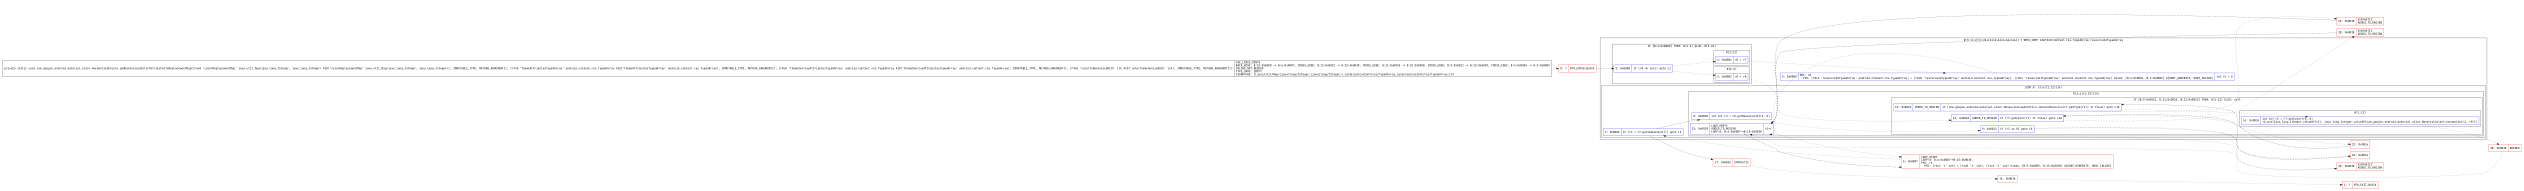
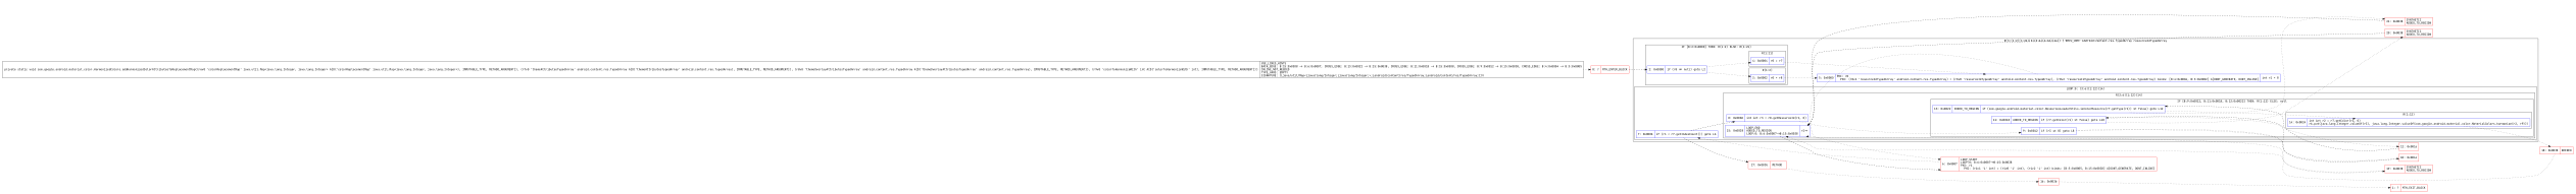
  digraph {
    fontname="JetBrains Mono"
    rankdir=LR
    node [color=blue fontname="JetBrains Mono" shape=record]
    edge [fontname="JetBrains Mono" style=dotted]
    n1 [label="{3\:\ 0x0002|r0 = r8\l}"]
    n2 [label="{4\:\ 0x0004|r0 = r7\l}"]
    n3 [label="{2\:\ 0x0000|if (r8 != null) goto L2\l}"]
    n4 [label="{14\:\ 0x0024|int int r2 = r7.getColor(r1, 0)\lr6.put(java.lang.Integer.valueOf(r3), java.lang.Integer.valueOf(com.google.android.material.color.MaterialColors.harmonize(r2, r9)))\l}"]
    n5 [label="{9\:\ 0x0012|if (r3 != 0) goto L8\l}"]
    n6 [label="{11\:\ 0x0018|ADDED_TO_REGION\l|if (r7.getColor(r1) != false) goto L10\l}"]
    n7 [label="{13\:\ 0x0022|ADDED_TO_REGION\l|if (com.google.android.material.color.ResourcesLoaderUtils.isColorResource(r7.getType(r1)) != false) goto L12\l}"]
    n8 [label="{8\:\ 0x000d|int int r3 = r0.getResourceId(r1, 0)\l}"]
-   n9 [label="{15\:\ 0x0038|LOOP_EMPTY\lADDED_TO_REGION\lLOOP:0: B:6:0x0007\-\>B:15:0x0038\l|r1++\l}"]
+   n9 [label="{15\:\ 0x0038|LOOP_END\lADDED_TO_REGION\lLOOP:0: B:6:0x0007\-\>B:15:0x0038\l|r1++\l}"]
    n10 [label="{7\:\ 0x000b|if (r1 \< r7.getIndexCount()) goto L6\l}"]
    n11 [label="{5\:\ 0x0005|PHI: r0 \l  PHI: (r0v1 'resourceIdTypedArray' android.content.res.TypedArray) = (r0v0 'resourceIdTypedArray' android.content.res.TypedArray), (r0v2 'resourceIdTypedArray' android.content.res.TypedArray) binds: [B:4:0x0004, B:3:0x0002] A[DONT_GENERATE, DONT_INLINE]\l|int r1 = 0\l}"]
    n12 [color=red label="{18\:\ 0x0038|NEEDED\l}"]
    n13 [color=red label="{10\:\ 0x0014}"]
    n14 [color=red label="{19\:\ 0x0038|SYNTHETIC\lADDED_TO_REGION\l}"]
    n15 [color=red label="{12\:\ 0x001a}"]
    n16 [color=red label="{20\:\ 0x0038|SYNTHETIC\lADDED_TO_REGION\l}"]
    n17 [color=red label="{21\:\ 0x0038|SYNTHETIC\lADDED_TO_REGION\l}"]
    n18 [color=red label="{6\:\ 0x0007|LOOP_START\lLOOP:0: B:6:0x0007\-\>B:15:0x0038\lPHI: r1 \l  PHI: (r1v1 'i' int) = (r1v0 'i' int), (r1v2 'i' int) binds: [B:5:0x0005, B:15:0x0038] A[DONT_GENERATE, DONT_INLINE]\l}"]
-   n19 [color=red label="{17\:\ 0x003b|SYNTHETIC\l}"]
+   n19 [color=red label="{17\:\ 0x003b|METHOD\l}"]
    n20 [color=red label="{16\:\ 0x003b}"]
    n21 [color=red label="{0\:\ ?|MTH_ENTER_BLOCK\l}"]
    n22 [color=red label="{1\:\ ?|MTH_EXIT_BLOCK\l}"]
    n23 [label="{private static void com.google.android.material.color.HarmonizedColors.addHarmonizedColorAttributesToReplacementMap((r6v0 'colorReplacementMap' java.util.Map\<java.lang.Integer, java.lang.Integer\> A[D('colorReplacementMap' java.util.Map\<java.lang.Integer, java.lang.Integer\>), IMMUTABLE_TYPE, METHOD_ARGUMENT]), (r7v0 'themeAttributesTypedArray' android.content.res.TypedArray A[D('themeAttributesTypedArray' android.content.res.TypedArray), IMMUTABLE_TYPE, METHOD_ARGUMENT]), (r8v0 'themeOverlayAttributesTypedArray' android.content.res.TypedArray A[D('themeOverlayAttributesTypedArray' android.content.res.TypedArray), IMMUTABLE_TYPE, METHOD_ARGUMENT]), (r9v0 'colorToHarmonizeWith' int A[D('colorToHarmonizeWith' int), IMMUTABLE_TYPE, METHOD_ARGUMENT]))  | USE_LINES_HINTS\lBACK_EDGE: B:15:0x0038 \-\> B:6:0x0007, CROSS_EDGE: B:13:0x0022 \-\> B:15:0x0038, CROSS_EDGE: B:11:0x0018 \-\> B:15:0x0038, CROSS_EDGE: B:9:0x0012 \-\> B:15:0x0038, CROSS_EDGE: B:4:0x0004 \-\> B:5:0x0005\lINLINE_NOT_NEEDED\lTYPE_VARS: EMPTY\lSIGNATURE: (Ljava\/util\/Map\<Ljava\/lang\/Integer;Ljava\/lang\/Integer;\>;Landroid\/content\/res\/TypedArray;Landroid\/content\/res\/TypedArray;I)V\l}" color=""]
    subgraph cluster_1 {
      label="R(3:(1:2)(1:21)|3|(3:6|(1:12)|14)) | DECL_VAR: android.content.res.TypedArray resourceIdTypedArray\l"
      n11
      subgraph cluster_2 {
        label="IF [B:2:0x0000] THEN: R(1:2) ELSE: R(1:21)"
        n3
        subgraph cluster_3 {
          label="R(1:2)"
          n1
        }
        subgraph cluster_4 {
          label="R(1:21)"
          n2
        }
      }
      subgraph cluster_5 {
        label="LOOP:0: (3:6|(1:12)|14)"
        n10
        subgraph cluster_6 {
          label="R(3:6|(1:12)|14)"
          n8
          n9
          subgraph cluster_7 {
            label="IF [B:9:0x0012, B:11:0x0018, B:13:0x0022] THEN: R(1:12) ELSE: null"
            n5
            n6
            n7
            subgraph cluster_8 {
              label="R(1:12)"
              n4
            }
          }
        }
      }
    }
-   n1 -> n6
+   n1 -> n11
    n2 -> n11
    n3 -> n1
    n3 -> n2
    n4 -> n12
    n5 -> n13
    n5 -> n14
    n6 -> n15
    n6 -> n16
    n7 -> n4
    n7 -> n17
    n8 -> n5
    n9 -> n18 [style=dashed]
    n10 -> n8 [style=dashed]
    n10 -> n19 [style=dashed]
    n11 -> n18
    n12 -> n9
    n13 -> n6 [style=dashed]
    n14 -> n9
    n15 -> n7 [style=dashed]
    n16 -> n9 [style=dashed]
    n17 -> n9 [style=dashed]
    n18 -> n10
    n19 -> n20
    n20 -> n22
    n21 -> n3 [style=dashed]
    n23 -> n21
  }
